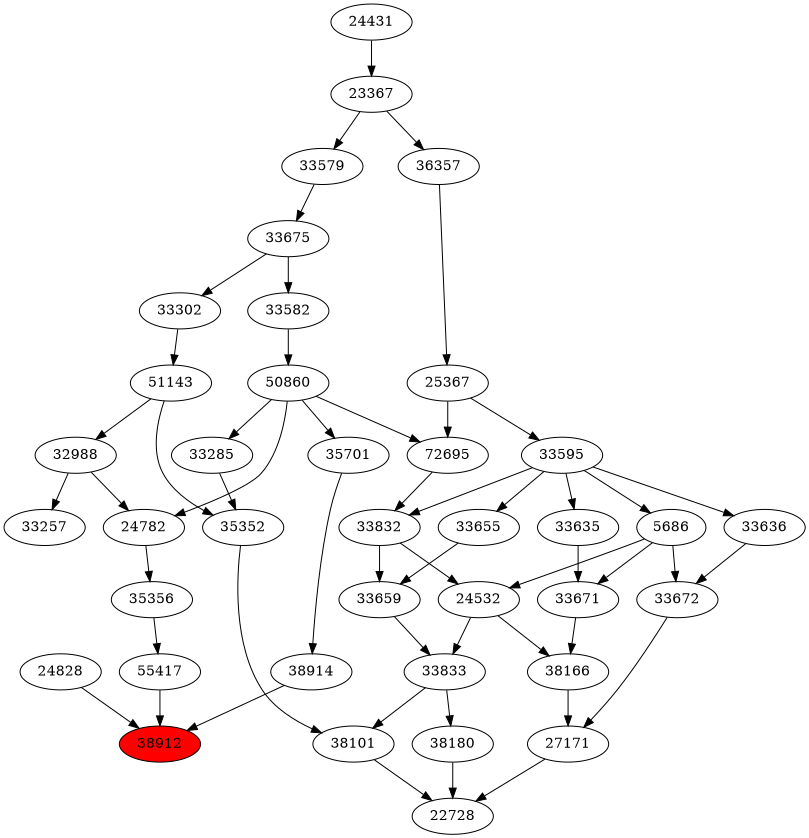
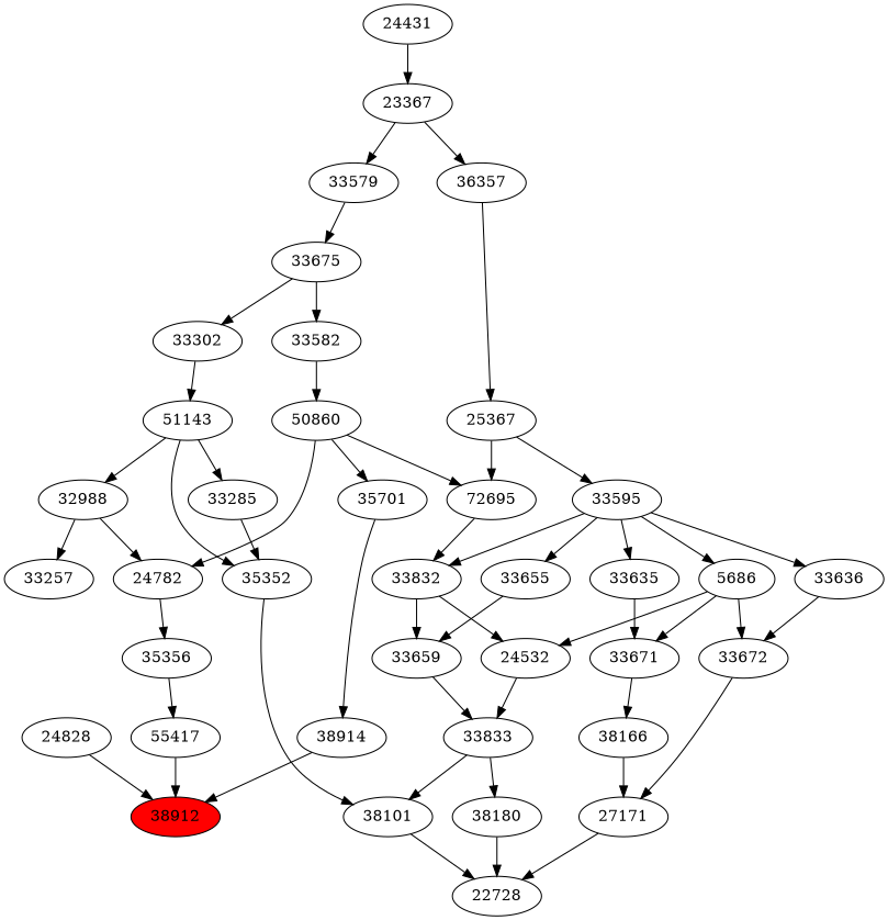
  strict digraph {
    n1 [fillcolor=red label=38912 style=filled]
    n2 [label=38914]
    n3 [label=24828]
    n4 [label=55417]
    n5 [label=35701]
    n6 [label=22728]
    n7 [label=35356]
    n8 [label=50860]
    n9 [label=24782]
    n10 [label=33285]
    n11 [label=72695]
    n12 [label=35352]
    n13 [label=33832]
    n14 [label=27171]
    n15 [label=38101]
    n16 [label=38180]
    n17 [label=33582]
    n18 [label=33672]
    n19 [label=38166]
    n20 [label=24532]
    n21 [label=33833]
    n22 [label=33257]
    n23 [label=33675]
    n24 [label=33302]
    n25 [label=51143]
    n26 [label=33636]
    n27 [label=5686]
    n28 [label=33671]
    n29 [label=33659]
    n30 [label=32988]
    n31 [label=33579]
    n32 [label=33595]
    n33 [label=33635]
    n34 [label=33655]
    n35 [label=23367]
    n36 [label=36357]
    n37 [label=25367]
    n38 [label=24431]
    n2 -> n1
    n3 -> n1
    n4 -> n1
    n5 -> n2
    n7 -> n4
    n8 -> n5
    n8 -> n9
-   n8 -> n10
+   n25 -> n10
    n8 -> n11
    n9 -> n7
    n10 -> n12
    n11 -> n13
    n12 -> n15
    n13 -> n20
    n13 -> n29
    n14 -> n6
    n15 -> n6
    n16 -> n6
    n17 -> n8
    n18 -> n14
    n19 -> n14
-   n20 -> n19
    n20 -> n21
    n21 -> n15
    n21 -> n16
    n23 -> n17
    n23 -> n24
    n24 -> n25
    n25 -> n12
    n25 -> n30
    n26 -> n18
    n27 -> n18
    n27 -> n20
    n27 -> n28
    n28 -> n19
    n29 -> n21
    n30 -> n9
    n30 -> n22
    n31 -> n23
    n32 -> n13
    n32 -> n26
    n32 -> n27
    n32 -> n33
    n32 -> n34
    n33 -> n28
    n34 -> n29
    n35 -> n31
    n35 -> n36
    n36 -> n37
    n37 -> n11
    n37 -> n32
    n38 -> n35
  }
